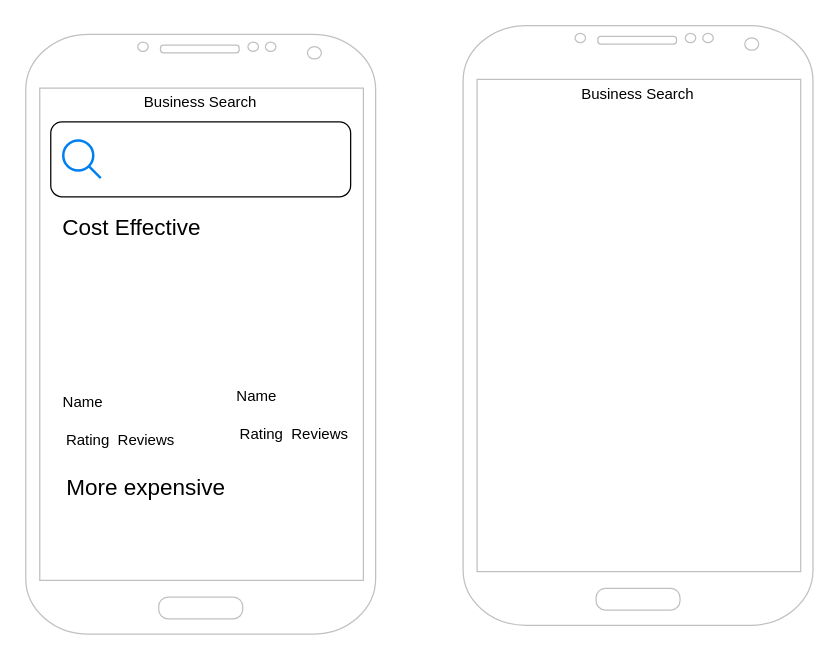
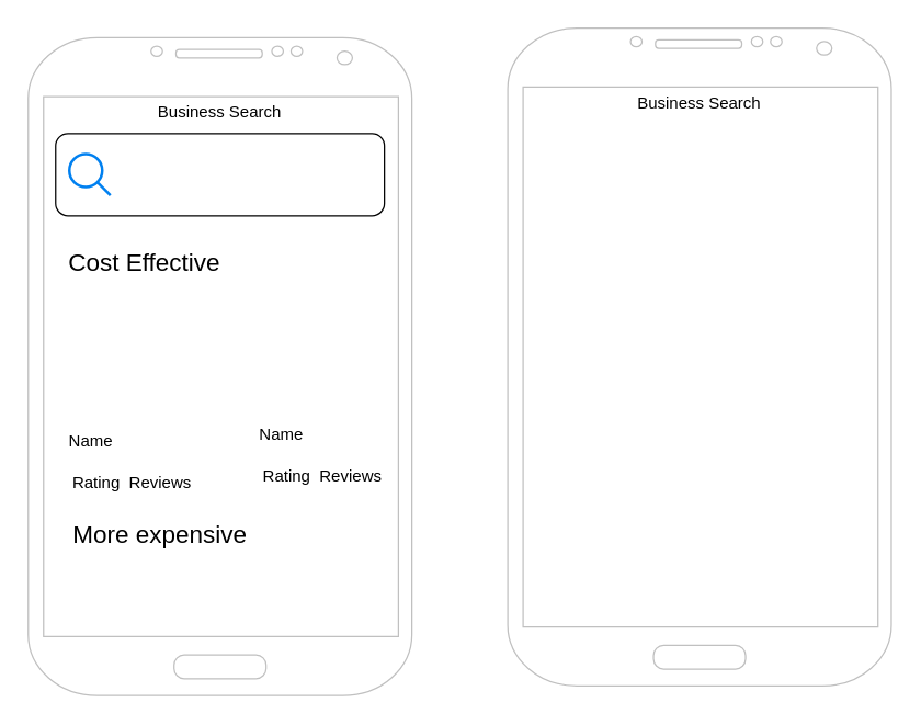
  <mxCell id="0" />
  <mxCell id="1" parent="0" />
  <mxCell id="2" value="" style="shape=image;html=1;verticalAlign=top;verticalLabelPosition=bottom;labelBackgroundColor=#ffffff;imageAspect=0;aspect=fixed;image=https://cdn0.iconfinder.com/data/icons/set-app-incredibles/24/Image-01-128.png" vertex="1" parent="1"><mxGeometry x="182" y="400" width="95" height="95" as="geometry" /></mxCell>
  <mxCell id="3" value="" style="shape=image;html=1;verticalAlign=top;verticalLabelPosition=bottom;labelBackgroundColor=#ffffff;imageAspect=0;aspect=fixed;image=https://cdn0.iconfinder.com/data/icons/set-app-incredibles/24/Image-01-128.png" vertex="1" parent="1"><mxGeometry x="43" y="405" width="95" height="95" as="geometry" /></mxCell>
  <mxCell id="4" value="" style="verticalLabelPosition=bottom;verticalAlign=top;html=1;shadow=0;dashed=0;strokeWidth=1;shape=mxgraph.android.phone2;strokeColor=#c0c0c0;" vertex="1" parent="1"><mxGeometry x="20" y="27" width="280" height="480" as="geometry" /></mxCell>
  <mxCell id="5" value="Business Search" style="text;html=1;strokeColor=none;fillColor=none;align=center;verticalAlign=middle;whiteSpace=wrap;rounded=0;" vertex="1" parent="1"><mxGeometry x="70" y="67" width="180" height="30" as="geometry" /></mxCell>
  <mxCell id="6" value="" style="rounded=1;whiteSpace=wrap;html=1;" vertex="1" parent="1"><mxGeometry x="40" y="97" width="240" height="60" as="geometry" /></mxCell>
  <mxCell id="7" value="" style="html=1;verticalLabelPosition=bottom;align=center;labelBackgroundColor=#ffffff;verticalAlign=top;strokeWidth=2;strokeColor=#0080F0;shadow=0;dashed=0;shape=mxgraph.ios7.icons.looking_glass;" vertex="1" parent="1"><mxGeometry x="50" y="112" width="30" height="30" as="geometry" /></mxCell>
- <mxCell id="8" value="&lt;font style=&quot;font-size: 18px&quot;&gt;Cost Effective&lt;/font&gt;" style="text;html=1;strokeColor=none;fillColor=none;align=center;verticalAlign=middle;whiteSpace=wrap;rounded=0;" vertex="1" parent="1"><mxGeometry x="40" y="167" width="130" height="30" as="geometry" /></mxCell>
+ <mxCell id="8" value="&lt;font style=&quot;font-size: 18px&quot;&gt;Cost Effective&lt;/font&gt;" style="text;html=1;strokeColor=none;fillColor=none;align=center;verticalAlign=middle;whiteSpace=wrap;rounded=0;" vertex="1" parent="1"><mxGeometry x="40" y="177" width="130" height="30" as="geometry" /></mxCell>
  <mxCell id="9" value="" style="shape=image;html=1;verticalAlign=top;verticalLabelPosition=bottom;labelBackgroundColor=#ffffff;imageAspect=0;aspect=fixed;image=https://cdn0.iconfinder.com/data/icons/set-app-incredibles/24/Image-01-128.png" vertex="1" parent="1"><mxGeometry x="40" y="207" width="95" height="95" as="geometry" /></mxCell>
  <mxCell id="10" value="Name" style="text;html=1;strokeColor=none;fillColor=none;align=center;verticalAlign=middle;whiteSpace=wrap;rounded=0;" vertex="1" parent="1"><mxGeometry x="21" y="307" width="90" height="30" as="geometry" /></mxCell>
  <mxCell id="11" value="Rating&amp;nbsp; Reviews" style="text;html=1;strokeColor=none;fillColor=none;align=center;verticalAlign=middle;whiteSpace=wrap;rounded=0;" vertex="1" parent="1"><mxGeometry x="51" y="337" width="90" height="30" as="geometry" /></mxCell>
  <mxCell id="12" value="" style="shape=image;html=1;verticalAlign=top;verticalLabelPosition=bottom;labelBackgroundColor=#ffffff;imageAspect=0;aspect=fixed;image=https://cdn0.iconfinder.com/data/icons/set-app-incredibles/24/Image-01-128.png" vertex="1" parent="1"><mxGeometry x="179" y="202" width="95" height="95" as="geometry" /></mxCell>
  <mxCell id="13" value="Name" style="text;html=1;strokeColor=none;fillColor=none;align=center;verticalAlign=middle;whiteSpace=wrap;rounded=0;" vertex="1" parent="1"><mxGeometry x="160" y="302" width="90" height="30" as="geometry" /></mxCell>
  <mxCell id="14" value="Rating&amp;nbsp; Reviews" style="text;html=1;strokeColor=none;fillColor=none;align=center;verticalAlign=middle;whiteSpace=wrap;rounded=0;" vertex="1" parent="1"><mxGeometry x="190" y="332" width="90" height="30" as="geometry" /></mxCell>
  <mxCell id="15" value="&lt;span style=&quot;font-size: 18px&quot;&gt;More expensive&lt;/span&gt;" style="text;html=1;strokeColor=none;fillColor=none;align=center;verticalAlign=middle;whiteSpace=wrap;rounded=0;" vertex="1" parent="1"><mxGeometry x="43" y="375" width="147" height="30" as="geometry" /></mxCell>
  <mxCell id="16" value="" style="shape=image;html=1;verticalAlign=top;verticalLabelPosition=bottom;labelBackgroundColor=#ffffff;imageAspect=0;aspect=fixed;image=https://cdn0.iconfinder.com/data/icons/set-app-incredibles/24/Image-01-128.png" vertex="1" parent="1"><mxGeometry x="410" y="202" width="95" height="95" as="geometry" /></mxCell>
  <mxCell id="17" value="" style="shape=image;html=1;verticalAlign=top;verticalLabelPosition=bottom;labelBackgroundColor=#ffffff;imageAspect=0;aspect=fixed;image=https://cdn0.iconfinder.com/data/icons/set-app-incredibles/24/Image-01-128.png" vertex="1" parent="1"><mxGeometry x="410" y="97" width="95" height="95" as="geometry" /></mxCell>
  <mxCell id="18" value="" style="verticalLabelPosition=bottom;verticalAlign=top;html=1;shadow=0;dashed=0;strokeWidth=1;shape=mxgraph.android.phone2;strokeColor=#c0c0c0;" vertex="1" parent="1"><mxGeometry x="370" y="20" width="280" height="480" as="geometry" /></mxCell>
  <mxCell id="19" value="Business Search" style="text;html=1;strokeColor=none;fillColor=none;align=center;verticalAlign=middle;whiteSpace=wrap;rounded=0;" vertex="1" parent="1"><mxGeometry x="420" y="60" width="180" height="30" as="geometry" /></mxCell>
  <mxCell id="20" value="" style="shape=image;html=1;verticalAlign=top;verticalLabelPosition=bottom;labelBackgroundColor=#ffffff;imageAspect=0;aspect=fixed;image=https://cdn0.iconfinder.com/data/icons/set-app-incredibles/24/Image-01-128.png" vertex="1" parent="1"><mxGeometry x="410" y="307" width="95" height="95" as="geometry" /></mxCell>
